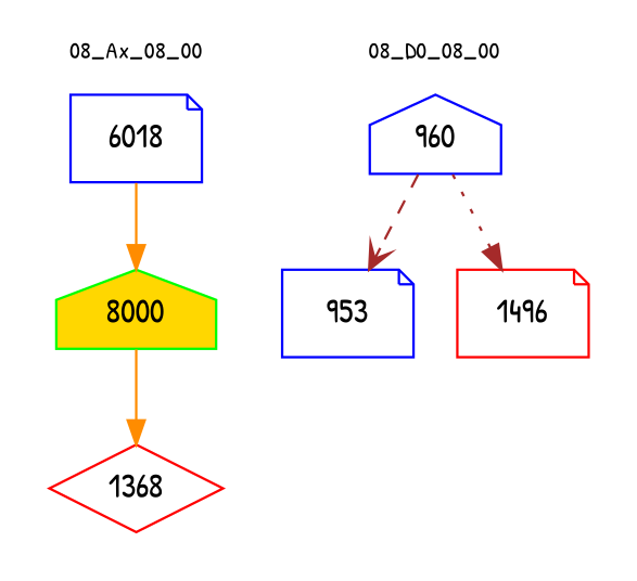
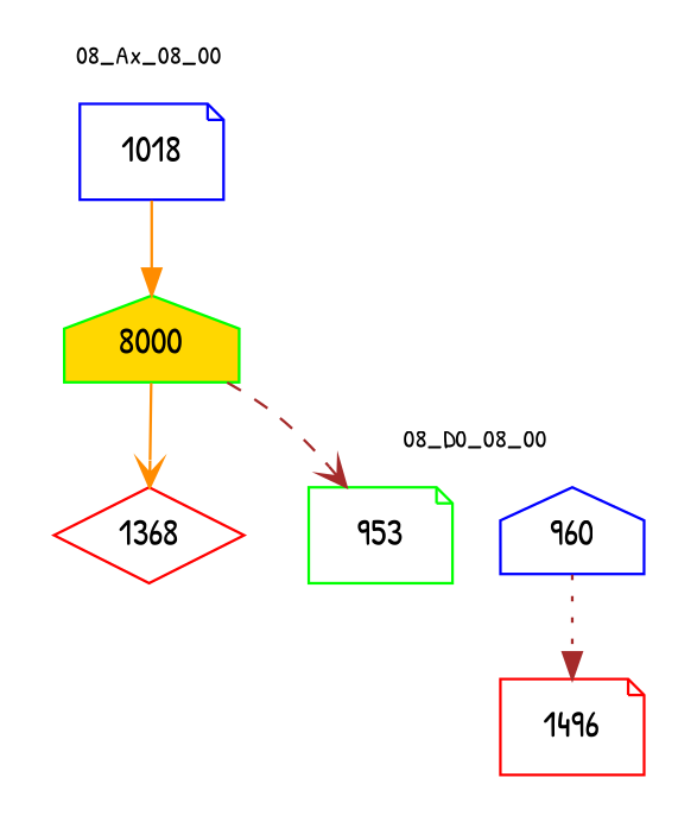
  digraph {
    fontname="Patrick Hand"
    node [color=blue fillcolor=white fontname="Patrick Hand" shape=note style=filled]
    edge [arrowhead=normal color=darkorange fontname="Patrick Hand" style=solid]
-   n1 [label=6018]
+   n1 [label=1018]
    n2 [color=green fillcolor=gold label=8000 shape=house]
    n3 [color=red label=1368 shape=diamond]
    n4 [label=960 shape=house]
-   n5 [label=953]
+   n5 [color=green label=953]
    n6 [color=red label=1496]
    subgraph cluster_1 {
      color=white
      fontsize=10
      label="08_Ax_08_00"
      n1
      n2
      n3
    }
    subgraph cluster_2 {
      color=white
      fontsize=10
      label="08_D0_08_00"
      n4
      n5
      n6
    }
    n1 -> n2
-   n2 -> n3
-   n4 -> n5 [arrowhead=vee color=brown style=dashed]
+   n2 -> n3 [arrowhead=vee]
+   n2 -> n5 [arrowhead=vee color=brown style=dashed]
    n4 -> n6 [color=brown style=dotted]
  }
